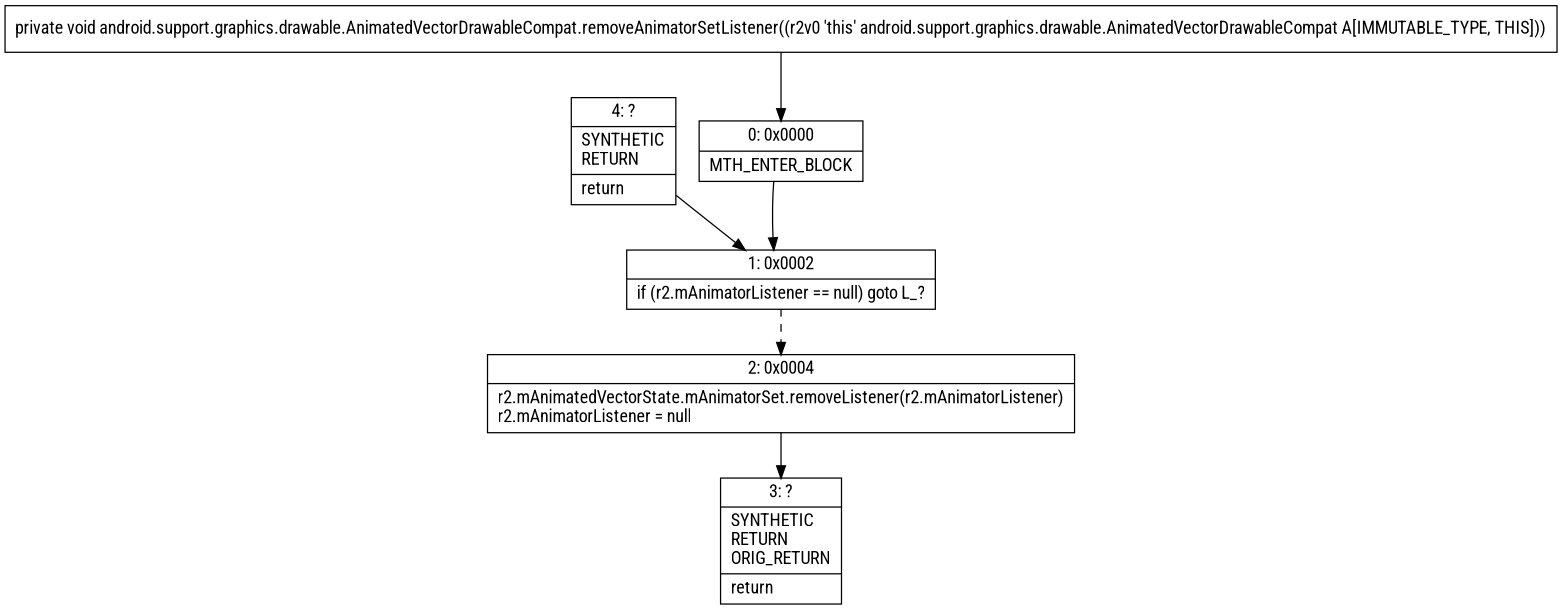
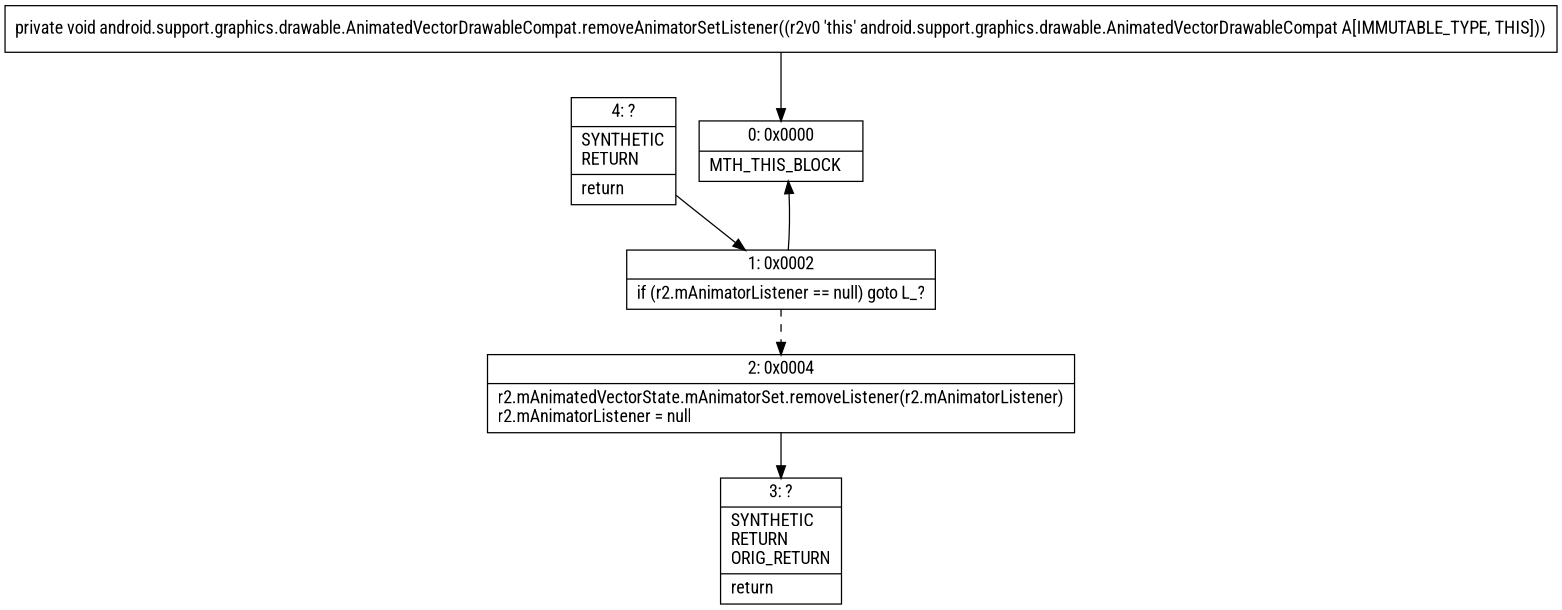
  digraph {
    fontname="Roboto Condensed"
    node [fontname="Roboto Condensed" shape=record]
    edge [fontname="Roboto Condensed"]
-   n1 [label="{0\:\ 0x0000|MTH_ENTER_BLOCK\l}"]
+   n1 [label="{0\:\ 0x0000|MTH_THIS_BLOCK\l}"]
    n2 [label="{1\:\ 0x0002|if (r2.mAnimatorListener == null) goto L_?\l}"]
    n3 [label="{2\:\ 0x0004|r2.mAnimatedVectorState.mAnimatorSet.removeListener(r2.mAnimatorListener)\lr2.mAnimatorListener = null\l}"]
    n4 [label="{3\:\ ?|SYNTHETIC\lRETURN\lORIG_RETURN\l|return\l}"]
    n5 [label="{4\:\ ?|SYNTHETIC\lRETURN\l|return\l}"]
    n6 [label="{private void android.support.graphics.drawable.AnimatedVectorDrawableCompat.removeAnimatorSetListener((r2v0 'this' android.support.graphics.drawable.AnimatedVectorDrawableCompat A[IMMUTABLE_TYPE, THIS])) }"]
-   n1 -> n2
+   n2 -> n1
    n2 -> n3 [style=dashed]
    n3 -> n4
    n5 -> n2
    n6 -> n1
  }
